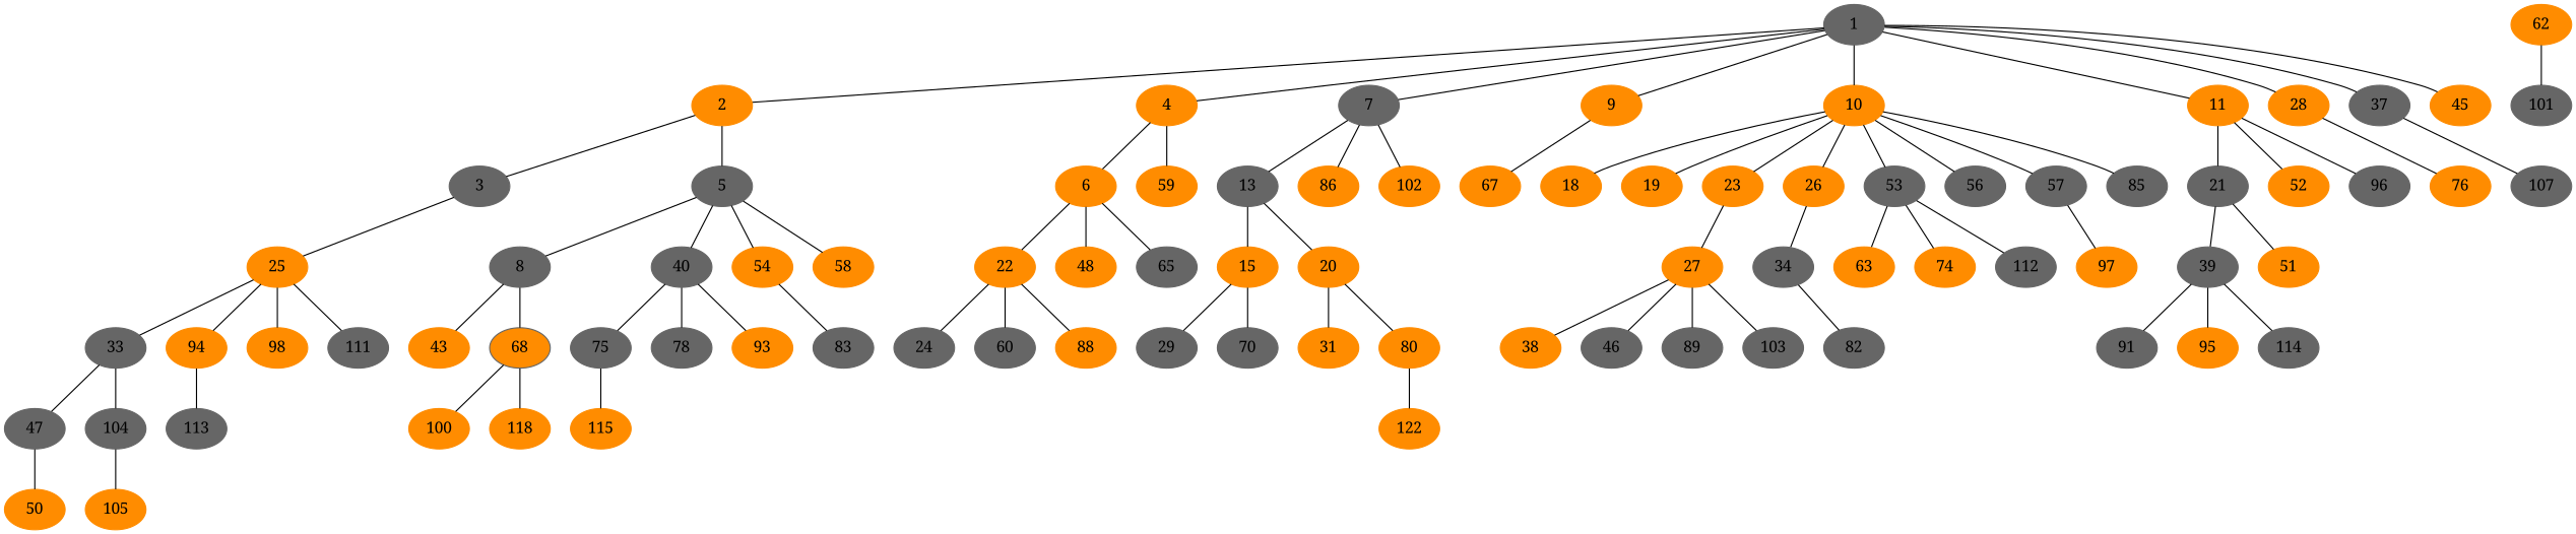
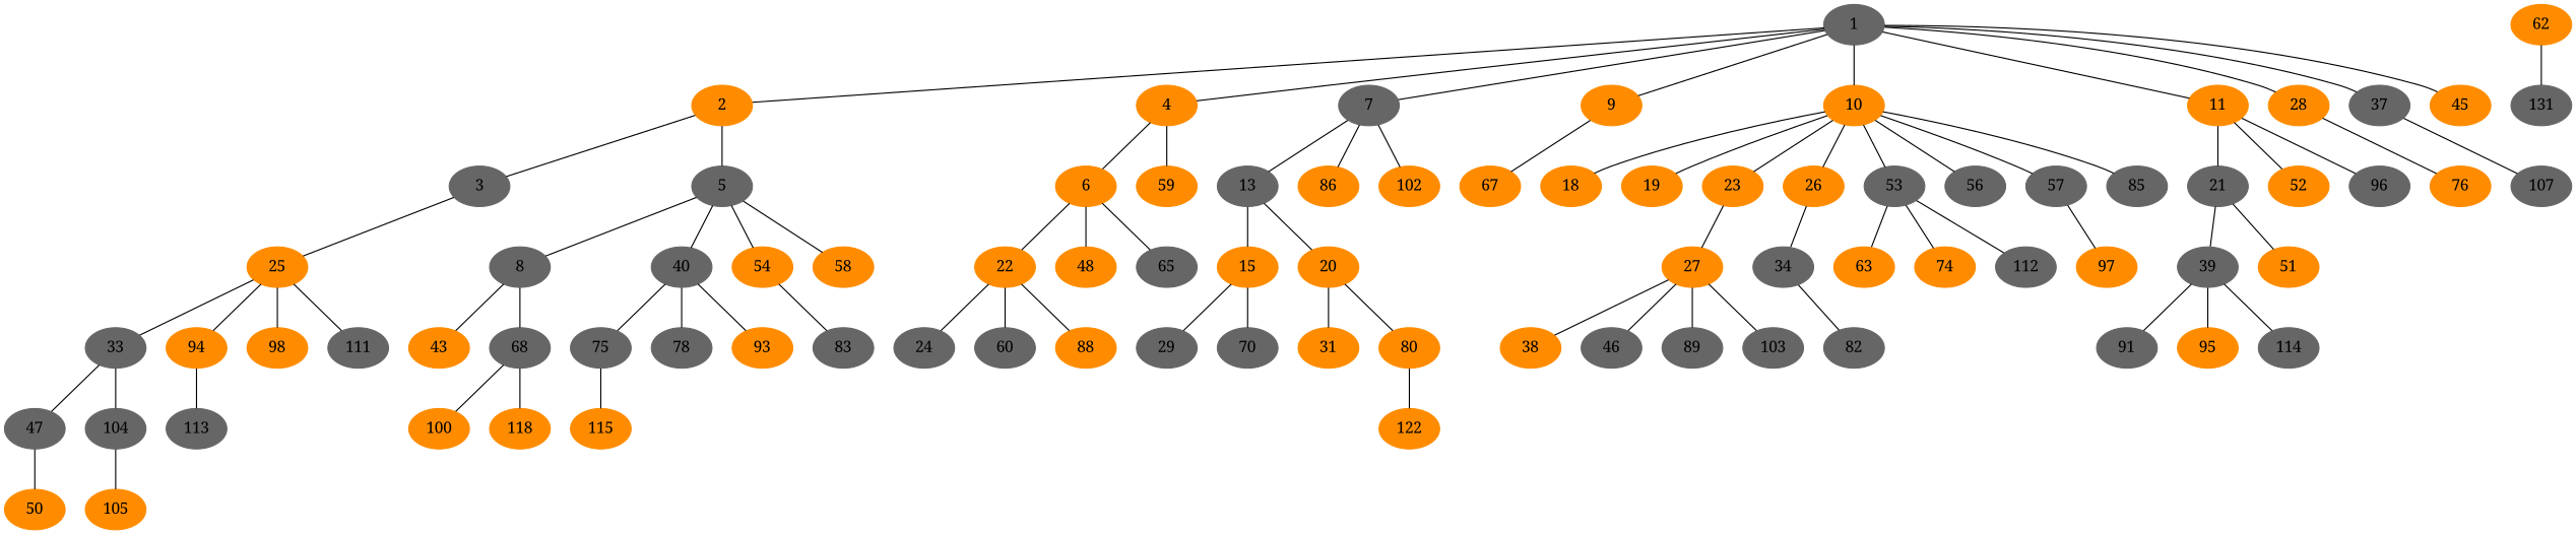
  graph {
    fontname="Noto Serif"
    node [color=darkorange fontname="Noto Serif" style=filled]
    edge [fontname="Noto Serif"]
    1 [color=gray40 super="+61"]
    2 [super="+120"]
    4 [super="+30"]
    7 [color=gray40 super="+90"]
    9 [super="+14"]
    10 [super="+16"]
    11 [super="+17"]
    28
    37 [color=gray40 super="+79"]
    45
    3 [color=gray40 super="+71"]
    5 [color=gray40 super="+32"]
    6 [super="+12"]
    59 [super="+99"]
    13 [color=gray40 super="+35"]
    86
    102 [super="+110"]
    67
    18
    19 [super="+73"]
    23
    26 [super="+119"]
    53 [color=gray40 super="+87"]
    56 [color=gray40]
    57 [color=gray40 super="+84"]
    85 [color=gray40]
    21 [color=gray40 super="+49"]
    52
    96 [color=gray40]
    76 [super="+109"]
    107 [color=gray40 super="+121"]
    25 [super="+44"]
    8 [color=gray40 super="+42"]
    40 [color=gray40]
    54 [super="+72"]
    58
    33 [color=gray40 super="+36"]
    94
    98
    111 [color=gray40]
    22 [super="+64"]
    48
    65 [color=gray40]
    43
-   68 [color=gray40 fillcolor=darkorange]
+   68 [color=gray40]
    75 [color=gray40 super="+77"]
    78 [color=gray40]
    93
    83 [color=gray40]
    24 [color=gray40]
    60 [color=gray40]
    88
    15 [super="+55"]
    20
    100
    118
    27 [super="+41"]
    34 [color=gray40 super="+81"]
    63
    74 [super="+117"]
    112 [color=gray40]
    97
    39 [color=gray40 super="+69"]
    51
    29 [color=gray40]
    70 [color=gray40 super="+116"]
    31 [super="+66"]
    80 [super="+106"]
    122
    91 [color=gray40]
    95
    114 [color=gray40]
    38 [super="+92"]
    46 [color=gray40]
    89 [color=gray40]
    103 [color=gray40]
    47 [color=gray40 super="+108"]
    104 [color=gray40]
    113 [color=gray40]
    82 [color=gray40]
    50
    105
    115
-   101 [color=gray40]
+   101 [color=gray40 label=131]
    62
    1 -- 2
    1 -- 4
    1 -- 7
    1 -- 9
    1 -- 10
    1 -- 11
    1 -- 28
    1 -- 37
    1 -- 45
    2 -- 3
    2 -- 5
    4 -- 6
    4 -- 59
    7 -- 13
    7 -- 86
    7 -- 102
    9 -- 67
    10 -- 18
    10 -- 19
    10 -- 23
    10 -- 26
    10 -- 53
    10 -- 56
    10 -- 57
    10 -- 85
    11 -- 21
    11 -- 52
    11 -- 96
    28 -- 76
    37 -- 107
    3 -- 25
    5 -- 8
    5 -- 40
    5 -- 54
    5 -- 58
    6 -- 22
    6 -- 48
    6 -- 65
    13 -- 15
    13 -- 20
    23 -- 27
    26 -- 34
    53 -- 63
    53 -- 74
    53 -- 112
    57 -- 97
    21 -- 39
    21 -- 51
    25 -- 33
    25 -- 94
    25 -- 98
    25 -- 111
    8 -- 43
    8 -- 68
    40 -- 75
    40 -- 78
    40 -- 93
    54 -- 83
    33 -- 47
    33 -- 104
    94 -- 113
    22 -- 24
    22 -- 60
    22 -- 88
    68 -- 100
    68 -- 118
    75 -- 115
    15 -- 29
    15 -- 70
    20 -- 31
    20 -- 80
    27 -- 38
    27 -- 46
    27 -- 89
    27 -- 103
    34 -- 82
    39 -- 91
    39 -- 95
    39 -- 114
    80 -- 122
    47 -- 50
    104 -- 105
    62 -- 101
  }
